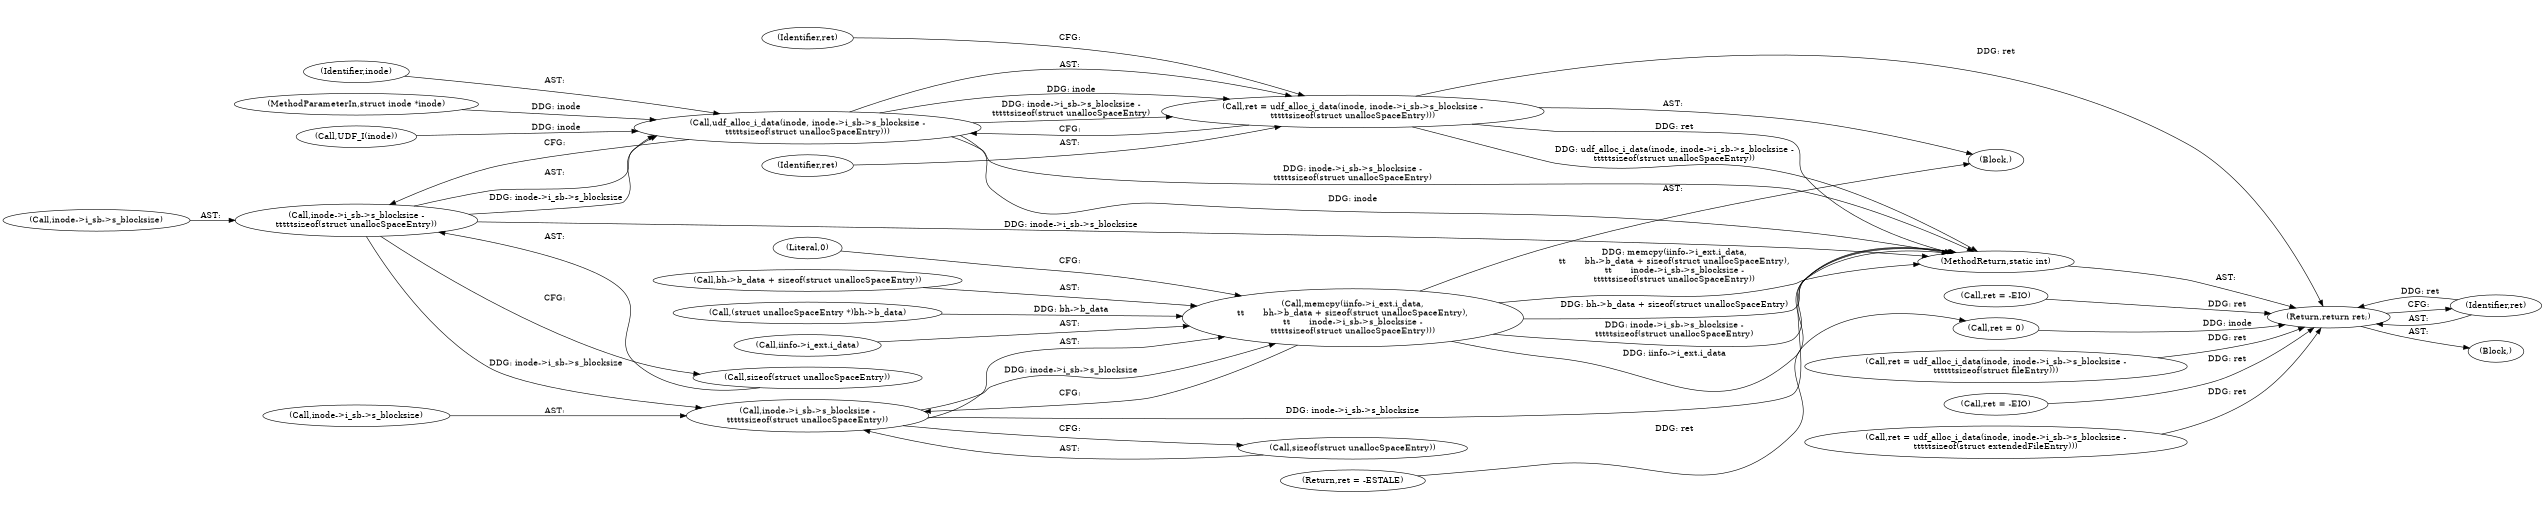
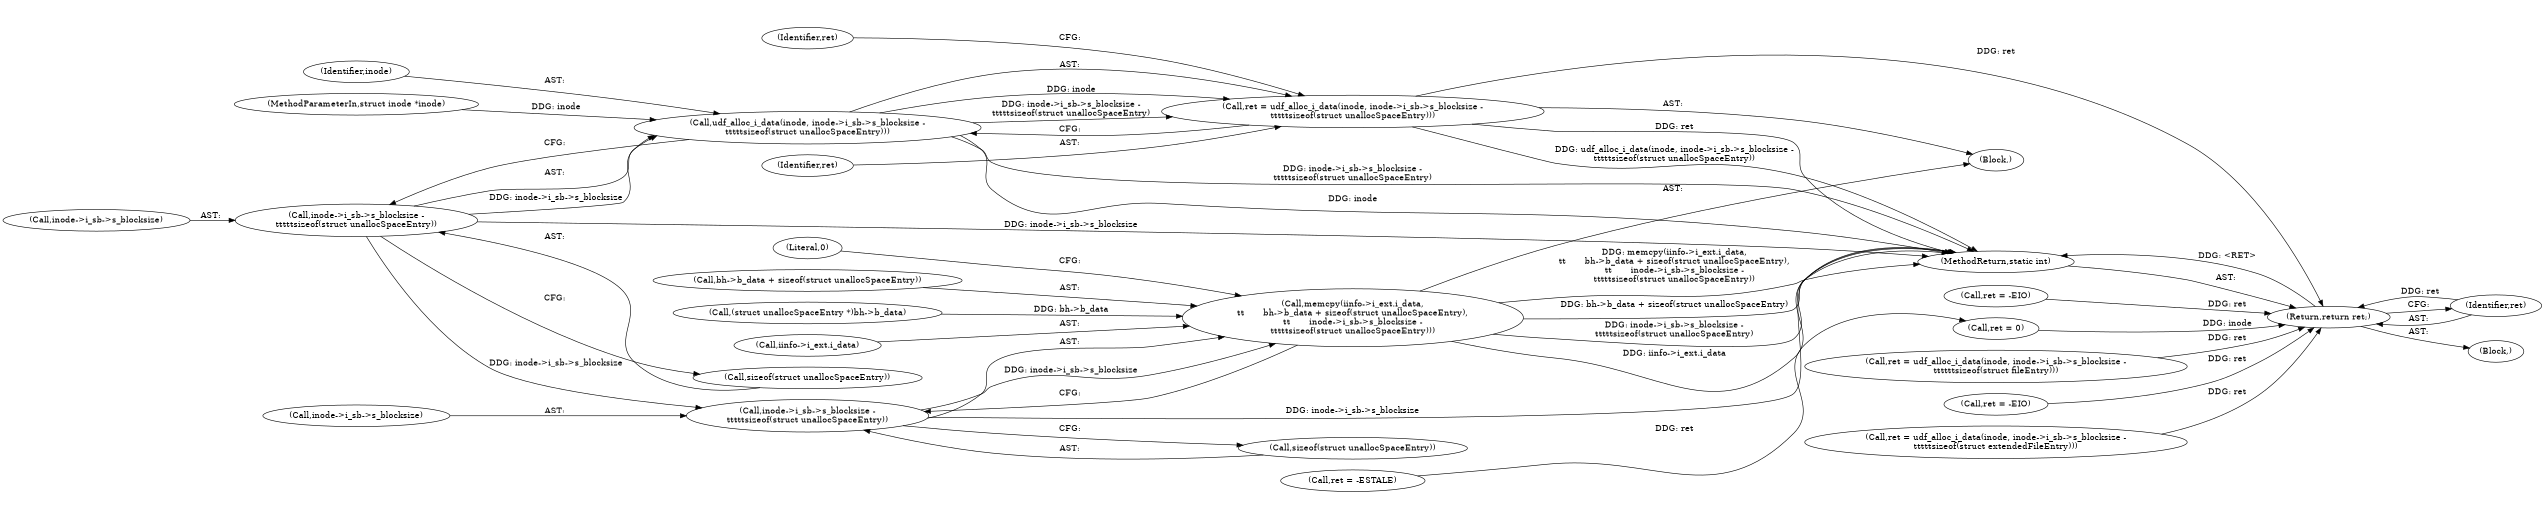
  digraph {
    rankdir=LR
    n1 [label="(Call,inode->i_sb->s_blocksize -\n\t\t\t\t\tsizeof(struct unallocSpaceEntry))"]
    n2 [label="(Call,udf_alloc_i_data(inode, inode->i_sb->s_blocksize -\n\t\t\t\t\tsizeof(struct unallocSpaceEntry)))"]
    n3 [label="(Call,inode->i_sb->s_blocksize -\n\t\t\t\t\tsizeof(struct unallocSpaceEntry))"]
    n4 [label="(MethodReturn,static int)"]
    n5 [label="(Call,sizeof(struct unallocSpaceEntry))"]
    n6 [label="(Call,ret = udf_alloc_i_data(inode, inode->i_sb->s_blocksize -\n\t\t\t\t\tsizeof(struct unallocSpaceEntry)))"]
    n7 [label="(Call,memcpy(iinfo->i_ext.i_data,\n\t\t       bh->b_data + sizeof(struct unallocSpaceEntry),\n\t\t       inode->i_sb->s_blocksize -\n\t\t\t\t\tsizeof(struct unallocSpaceEntry)))"]
    n8 [label="(Call,sizeof(struct unallocSpaceEntry))"]
    n9 [label="(Return,return ret;)"]
    n10 [label="(Block,)"]
    n11 [label="(Identifier,ret)"]
    n12 [label="(Block,)"]
    n13 [label="(Call,inode->i_sb->s_blocksize)"]
    n14 [label="(Call,ret = -EIO)"]
    n15 [label="(Call,ret = 0)"]
    n16 [label="(Literal,0)"]
    n17 [label="(Call,ret = udf_alloc_i_data(inode, inode->i_sb->s_blocksize -\n\t\t\t\t\t\tsizeof(struct fileEntry)))"]
    n18 [label="(Identifier,ret)"]
    n19 [label="(Identifier,ret)"]
-   n20 [label="(Call,UDF_I(inode))"]
    n21 [label="(Call,inode->i_sb->s_blocksize)"]
    n22 [label="(Call,bh->b_data + sizeof(struct unallocSpaceEntry))"]
    n23 [label="(Identifier,inode)"]
-   n24 [label="(Return,ret = -ESTALE)"]
+   n24 [label="(Call,ret = -ESTALE)"]
    n25 [label="(Call,(struct unallocSpaceEntry *)bh->b_data)"]
    n26 [label="(Call,ret = -EIO)"]
    n27 [label="(MethodParameterIn,struct inode *inode)"]
    n28 [label="(Call,ret = udf_alloc_i_data(inode, inode->i_sb->s_blocksize -\n\t\t\t\t\tsizeof(struct extendedFileEntry)))"]
    n29 [label="(Call,iinfo->i_ext.i_data)"]
    n1 -> n2 [label="AST: "]
    n1 -> n2 [label="DDG: inode->i_sb->s_blocksize"]
    n1 -> n3 [label="DDG: inode->i_sb->s_blocksize"]
    n1 -> n4 [label="DDG: inode->i_sb->s_blocksize"]
    n1 -> n5 [label="CFG: "]
    n2 -> n1 [label="CFG: "]
    n2 -> n4 [label="DDG: inode"]
    n2 -> n4 [label="DDG: inode->i_sb->s_blocksize -\n\t\t\t\t\tsizeof(struct unallocSpaceEntry)"]
    n2 -> n6 [label="AST: "]
    n2 -> n6 [label="DDG: inode"]
    n2 -> n6 [label="DDG: inode->i_sb->s_blocksize -\n\t\t\t\t\tsizeof(struct unallocSpaceEntry)"]
    n3 -> n4 [label="DDG: inode->i_sb->s_blocksize"]
    n3 -> n7 [label="AST: "]
    n3 -> n7 [label="DDG: inode->i_sb->s_blocksize"]
    n3 -> n8 [label="CFG: "]
    n4 -> n9 [label="AST: "]
    n5 -> n1 [label="AST: "]
    n6 -> n2 [label="CFG: "]
    n6 -> n4 [label="DDG: ret"]
    n6 -> n4 [label="DDG: udf_alloc_i_data(inode, inode->i_sb->s_blocksize -\n\t\t\t\t\tsizeof(struct unallocSpaceEntry))"]
    n6 -> n9 [label="DDG: ret"]
    n6 -> n10 [label="AST: "]
    n7 -> n3 [label="CFG: "]
    n7 -> n4 [label="DDG: memcpy(iinfo->i_ext.i_data,\n\t\t       bh->b_data + sizeof(struct unallocSpaceEntry),\n\t\t       inode->i_sb->s_blocksize -\n\t\t\t\t\tsizeof(struct unallocSpaceEntry))"]
    n7 -> n4 [label="DDG: bh->b_data + sizeof(struct unallocSpaceEntry)"]
    n7 -> n4 [label="DDG: inode->i_sb->s_blocksize -\n\t\t\t\t\tsizeof(struct unallocSpaceEntry)"]
    n7 -> n4 [label="DDG: iinfo->i_ext.i_data"]
    n7 -> n10 [label="AST: "]
    n8 -> n3 [label="AST: "]
+   n9 -> n4 [label="DDG: <RET>"]
    n9 -> n11 [label="CFG: "]
    n9 -> n12 [label="AST: "]
    n11 -> n9 [label="AST: "]
    n11 -> n9 [label="DDG: ret"]
    n13 -> n3 [label="AST: "]
    n14 -> n9 [label="DDG: ret"]
    n15 -> n9 [label="DDG: inode"]
    n16 -> n7 [label="CFG: "]
    n17 -> n9 [label="DDG: ret"]
    n18 -> n6 [label="AST: "]
    n19 -> n6 [label="CFG: "]
-   n20 -> n2 [label="DDG: inode"]
    n21 -> n1 [label="AST: "]
    n22 -> n7 [label="AST: "]
    n23 -> n2 [label="AST: "]
    n24 -> n15 [label="DDG: ret"]
    n25 -> n7 [label="DDG: bh->b_data"]
    n26 -> n9 [label="DDG: ret"]
    n27 -> n2 [label="DDG: inode"]
    n28 -> n9 [label="DDG: ret"]
    n29 -> n7 [label="AST: "]
  }
